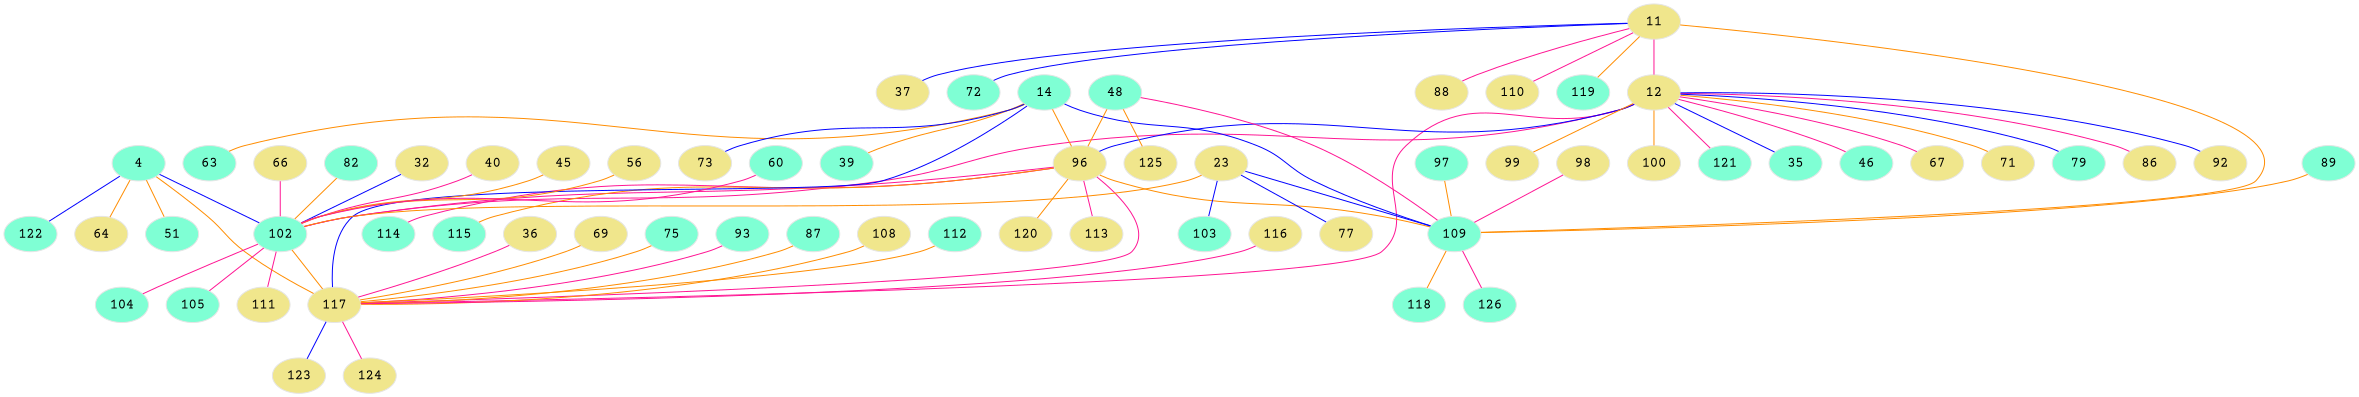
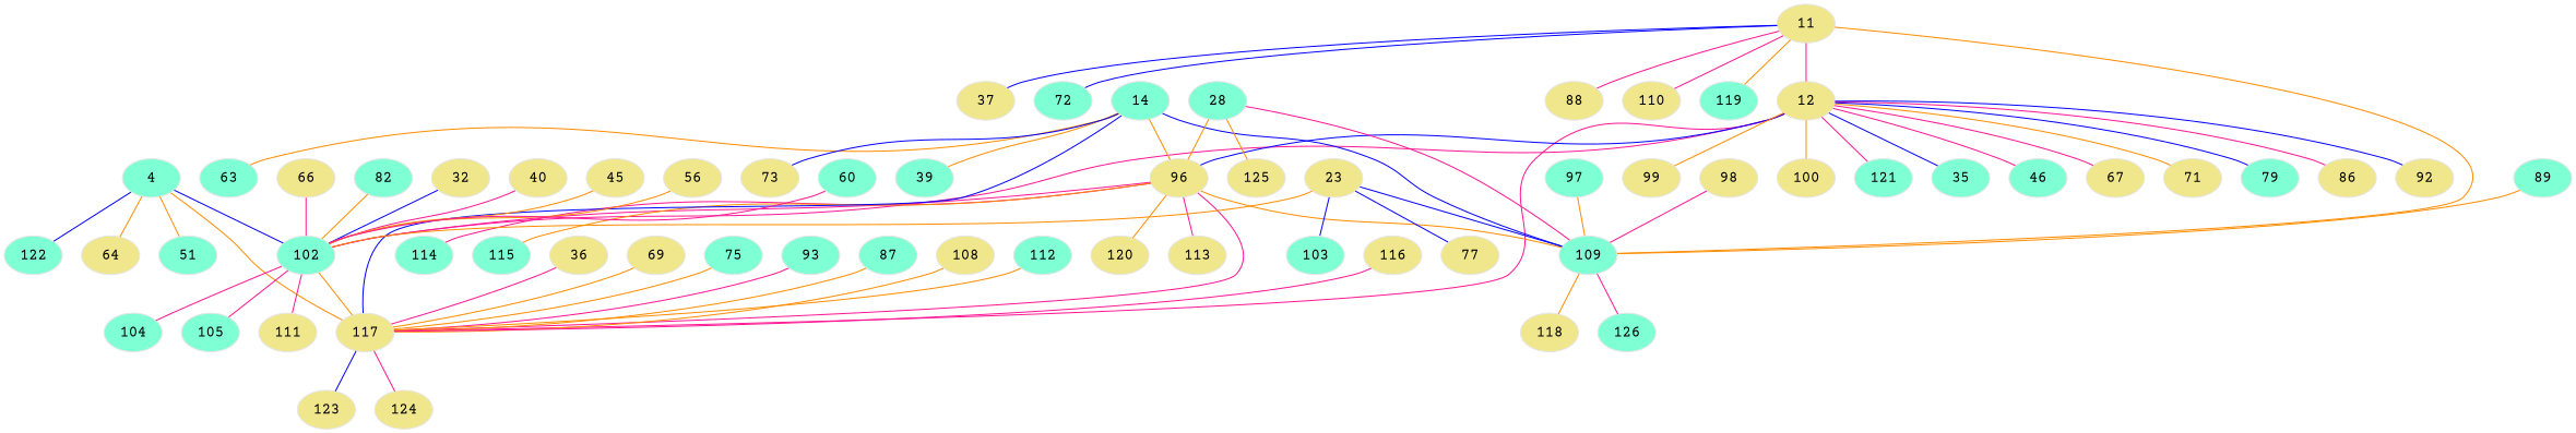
  graph {
    fontname="Courier Prime"
    node [color=gray90 fillcolor=khaki fontname="Courier Prime" style=filled]
    edge [color=darkorange fontname="Courier Prime"]
    4 [fillcolor=aquamarine super="+1"]
    51 [fillcolor=aquamarine]
    64
    102 [fillcolor=aquamarine super="+80"]
    117 [super="+94+90+106+3+6"]
    122 [fillcolor=aquamarine]
    104 [fillcolor=aquamarine]
    105 [fillcolor=aquamarine]
    111 [super="+101"]
    123
    124
    11 [super="+10"]
    12 [super="+7+8"]
    37
    72 [fillcolor=aquamarine]
    88
    109 [fillcolor=aquamarine super="+18+16+42+44+53+54+57+61+65+76"]
    110 [super="+74"]
    119 [fillcolor=aquamarine]
    35 [fillcolor=aquamarine]
    46 [fillcolor=aquamarine]
    67
    71
    79 [fillcolor=aquamarine]
    86 [super="+47"]
    92
    96 [super="+30+78+81+84+85+93+95+29+55+59"]
    99
    100
    121 [fillcolor=aquamarine]
-   118 [fillcolor=aquamarine]
+   118
    126 [fillcolor=aquamarine]
    113
    114 [fillcolor=aquamarine]
    115 [fillcolor=aquamarine]
    120 [super="+34"]
    14 [fillcolor=aquamarine super="+13"]
    39 [fillcolor=aquamarine]
    63 [fillcolor=aquamarine]
    73
    23 [super="+19"]
    77
    103 [fillcolor=aquamarine]
-   28 [fillcolor=aquamarine super="+26" label=48]
+   28 [fillcolor=aquamarine super="+26"]
    125 [super="+38"]
    32
    36
    40
    45
    56
    60 [fillcolor=aquamarine]
    66
    69
    75 [fillcolor=aquamarine]
    82 [fillcolor=aquamarine]
    n56 [fillcolor=aquamarine label=93]
    87 [fillcolor=aquamarine]
    89 [fillcolor=aquamarine]
    97 [fillcolor=aquamarine]
    98
    108 [super="+33"]
    112 [fillcolor=aquamarine]
    116 [super="+107"]
    4 -- 51
    4 -- 64
    4 -- 102 [color=blue]
    4 -- 117 [weight=9]
    4 -- 122 [color=blue]
    102 -- 117 [weight=4]
    102 -- 104 [color=deeppink]
    102 -- 105 [color=deeppink]
    102 -- 111 [color=deeppink]
    117 -- 123 [color=blue]
    117 -- 124 [color=deeppink]
    11 -- 12 [color=deeppink weight=9]
    11 -- 37 [color=blue]
    11 -- 72 [color=blue]
    11 -- 88 [color=deeppink]
    11 -- 109
    11 -- 110 [color=deeppink]
    11 -- 119
    12 -- 102 [color=deeppink weight=3]
    12 -- 117 [color=deeppink weight=2]
    12 -- 35 [color=blue]
    12 -- 46 [color=deeppink]
    12 -- 67 [color=deeppink]
    12 -- 71
    12 -- 79 [color=blue]
    12 -- 86 [color=deeppink]
    12 -- 92 [color=blue]
    12 -- 96 [color=blue]
    12 -- 99
    12 -- 100
    12 -- 121 [color=deeppink]
    109 -- 118
    109 -- 126 [color=deeppink]
    96 -- 102 [color=deeppink]
    96 -- 117 [color=deeppink]
    96 -- 109 [weight=2]
    96 -- 113 [color=deeppink]
    96 -- 114 [color=deeppink]
    96 -- 115
    96 -- 120
    14 -- 117 [color=blue weight=2]
    14 -- 109 [color=blue weight=8]
    14 -- 96
    14 -- 39
    14 -- 63
    14 -- 73 [color=blue]
    23 -- 102 [weight=8]
    23 -- 109 [color=blue]
    23 -- 77 [color=blue]
    23 -- 103 [color=blue]
    28 -- 109 [color=deeppink]
    28 -- 96 [weight=8]
    28 -- 125
    32 -- 102 [color=blue]
    36 -- 117 [color=deeppink]
    40 -- 102 [color=deeppink]
    45 -- 102
    56 -- 102
    60 -- 102 [color=deeppink]
    66 -- 102 [color=deeppink]
    69 -- 117
    75 -- 117
    82 -- 102
    n56 -- 117 [color=deeppink]
    87 -- 117
    89 -- 109
    97 -- 109
    98 -- 109 [color=deeppink]
    108 -- 117
    112 -- 117
    116 -- 117 [color=deeppink]
  }
